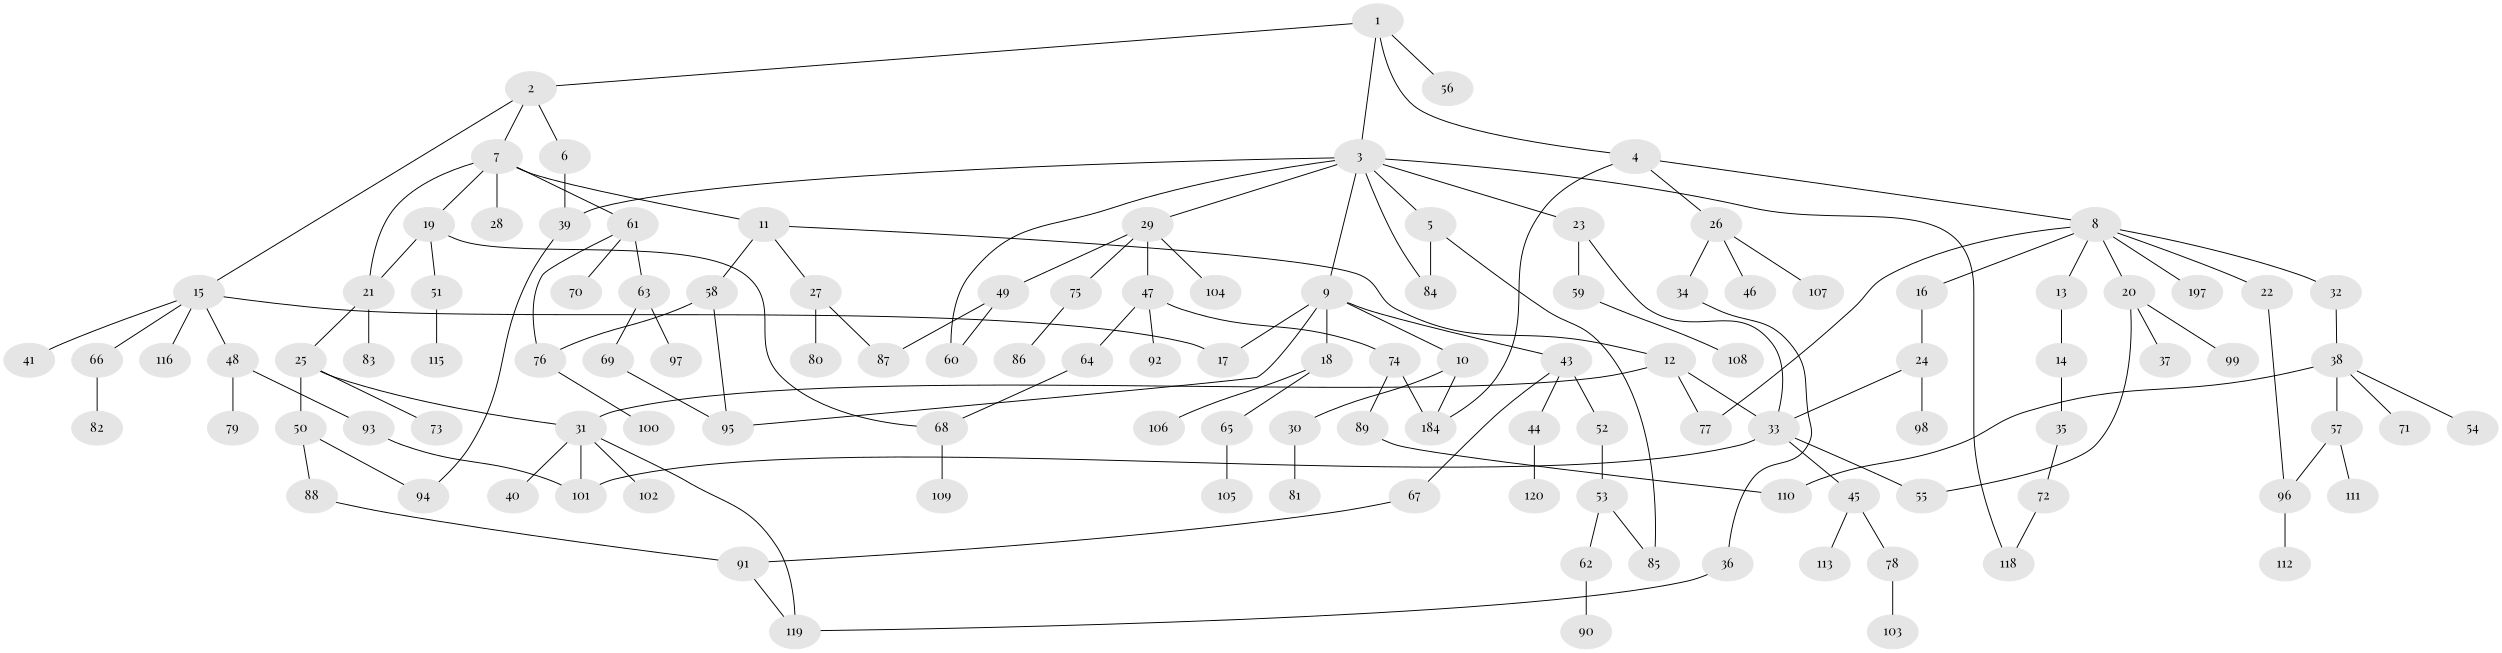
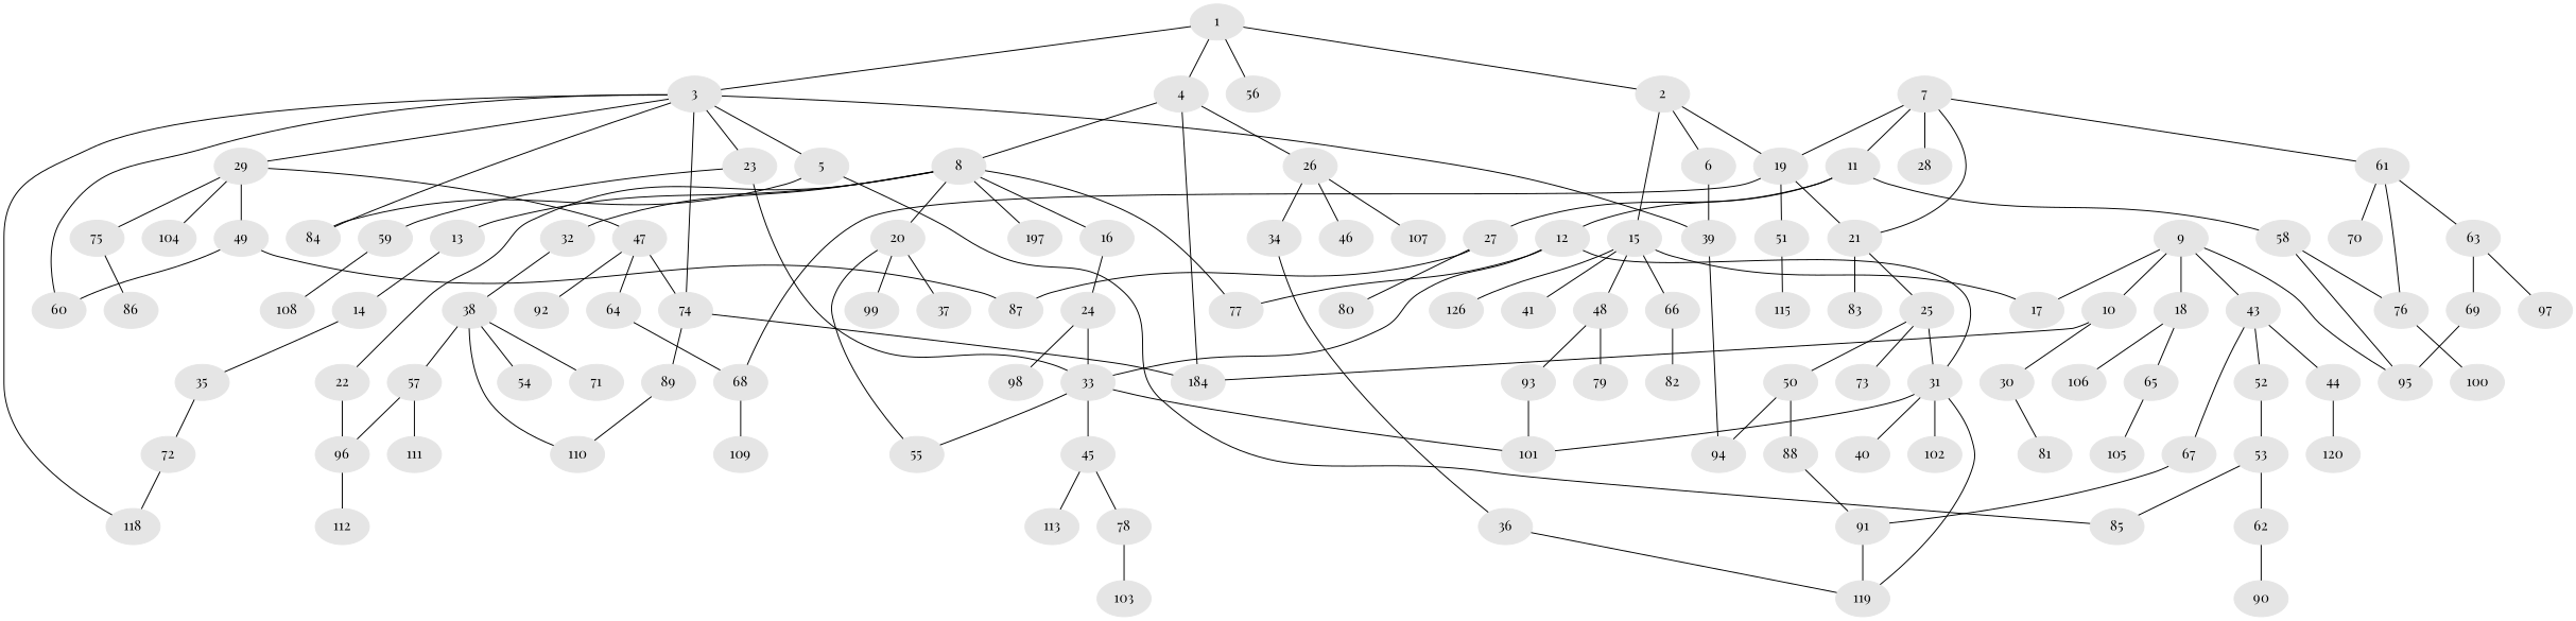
  graph {
    fontname="Playfair Display"
    node [color=gray90 fontname="Playfair Display" style=filled]
    edge [fontname="Playfair Display"]
    1
    2
    3
    4
    56
    6
    7
    15
    5
    9
    23
    29
    39
    60
    84
    118
    8
    26
    n19 [label=184]
    11
    19
    21
    28
    61
    17
    41
    48
    66
-   116
+   116 [label=126]
    85
    10
    18
    43
    95
    33
    59
    47
    49
    75
    104
    94
    13
    16
    20
    22
    32
    77
    n48 [label=197]
    34
    46
    107
    12
    27
    58
    51
    68
    25
    83
    76
    63
    70
    14
    24
    37
    55
    99
    96
    38
    30
    65
    106
    44
    52
    67
    81
    31
    80
    87
    40
    101
    102
    119
    45
    35
    72
    79
    93
    82
    98
    105
    115
    109
    50
    73
    112
    108
    88
    36
    64
    74
    92
    86
    54
    57
    71
    110
    78
    113
    111
    120
    53
    91
    103
    89
    62
    90
    100
    69
    97
    1 -- 2
    1 -- 3
    1 -- 4
    1 -- 56
    2 -- 6
-   2 -- 7
+   2 -- 19
    2 -- 15
    3 -- 5
-   3 -- 9
+   3 -- 74
    3 -- 23
    3 -- 29
    3 -- 39
    3 -- 60
    3 -- 84
    3 -- 118
    4 -- 8
    4 -- 26
    4 -- n19
    6 -- 39
    7 -- 11
    7 -- 19
    7 -- 21
    7 -- 28
    7 -- 61
    15 -- 17
    15 -- 41
    15 -- 48
    15 -- 66
    15 -- 116
    5 -- 84
    5 -- 85
    9 -- 17
    9 -- 10
    9 -- 18
    9 -- 43
    9 -- 95
    23 -- 33
    23 -- 59
    29 -- 47
    29 -- 49
    29 -- 75
    29 -- 104
    39 -- 94
    8 -- 13
    8 -- 16
    8 -- 20
    8 -- 22
    8 -- 32
    8 -- 77
    8 -- n48
    26 -- 34
    26 -- 46
    26 -- 107
    11 -- 12
    11 -- 27
    11 -- 58
    19 -- 21
    19 -- 51
    19 -- 68
    21 -- 25
    21 -- 83
    61 -- 76
    61 -- 63
    61 -- 70
    48 -- 79
    48 -- 93
    66 -- 82
    10 -- n19
    10 -- 30
    18 -- 65
    18 -- 106
    43 -- 44
    43 -- 52
    43 -- 67
    33 -- 55
    33 -- 101
    33 -- 45
    59 -- 108
    47 -- 64
    47 -- 74
    47 -- 92
    49 -- 60
    49 -- 87
    75 -- 86
    13 -- 14
    16 -- 24
    20 -- 37
    20 -- 55
    20 -- 99
    22 -- 96
    32 -- 38
    34 -- 36
    12 -- 33
    12 -- 77
    12 -- 31
    27 -- 80
    27 -- 87
    58 -- 95
    58 -- 76
    51 -- 115
    68 -- 109
    25 -- 31
    25 -- 50
    25 -- 73
    76 -- 100
    63 -- 69
    63 -- 97
    14 -- 35
    24 -- 33
    24 -- 98
    96 -- 112
    38 -- 54
    38 -- 57
    38 -- 71
    38 -- 110
    30 -- 81
    65 -- 105
    44 -- 120
    52 -- 53
    67 -- 91
    31 -- 40
    31 -- 101
    31 -- 102
    31 -- 119
    45 -- 78
    45 -- 113
    35 -- 72
    72 -- 118
    93 -- 101
    50 -- 94
    50 -- 88
    88 -- 91
    36 -- 119
    64 -- 68
    74 -- n19
    74 -- 89
    57 -- 96
    57 -- 111
    78 -- 103
    53 -- 85
    53 -- 62
    91 -- 119
    89 -- 110
    62 -- 90
    69 -- 95
  }
